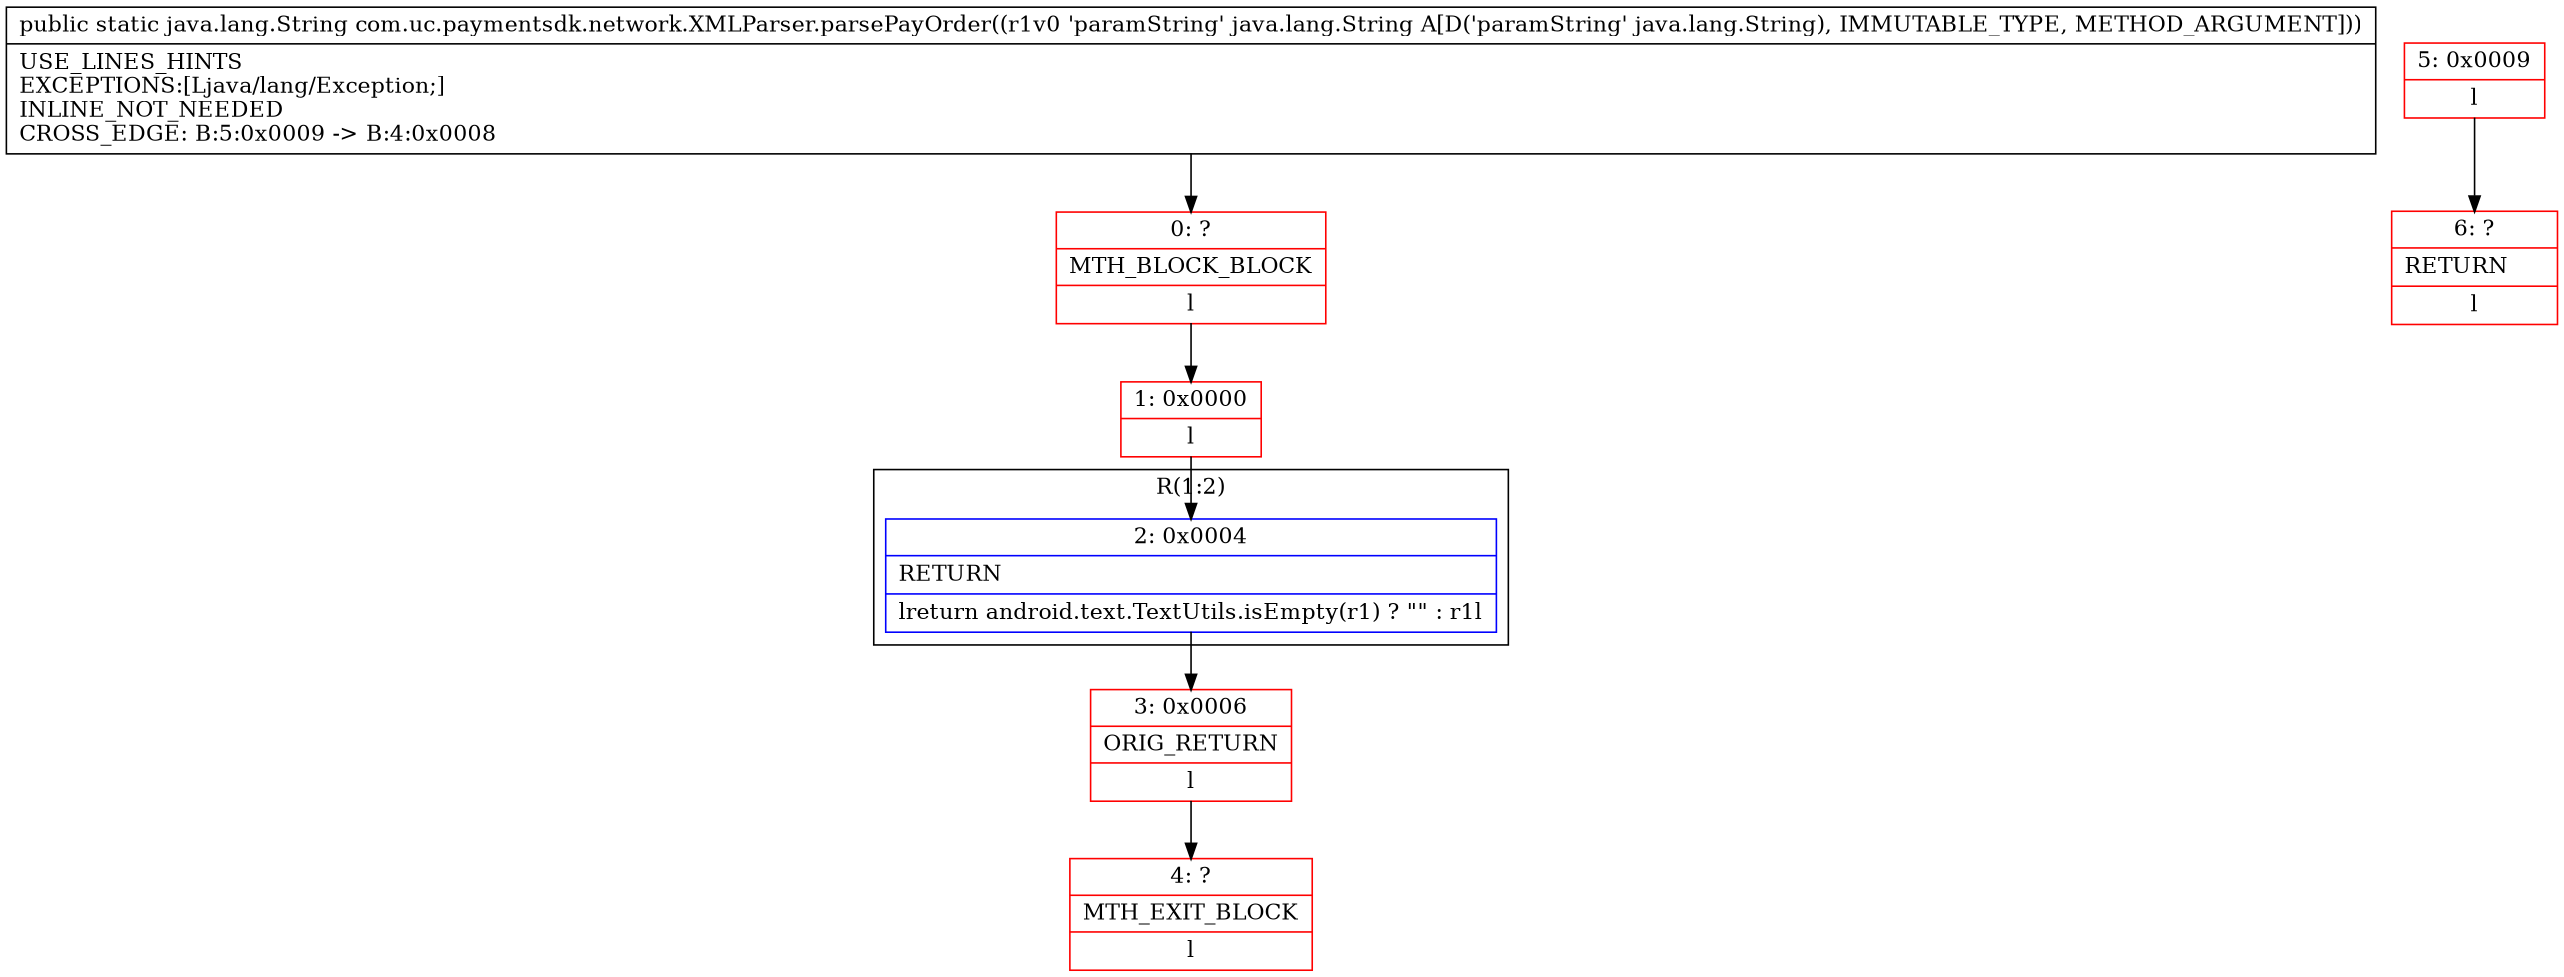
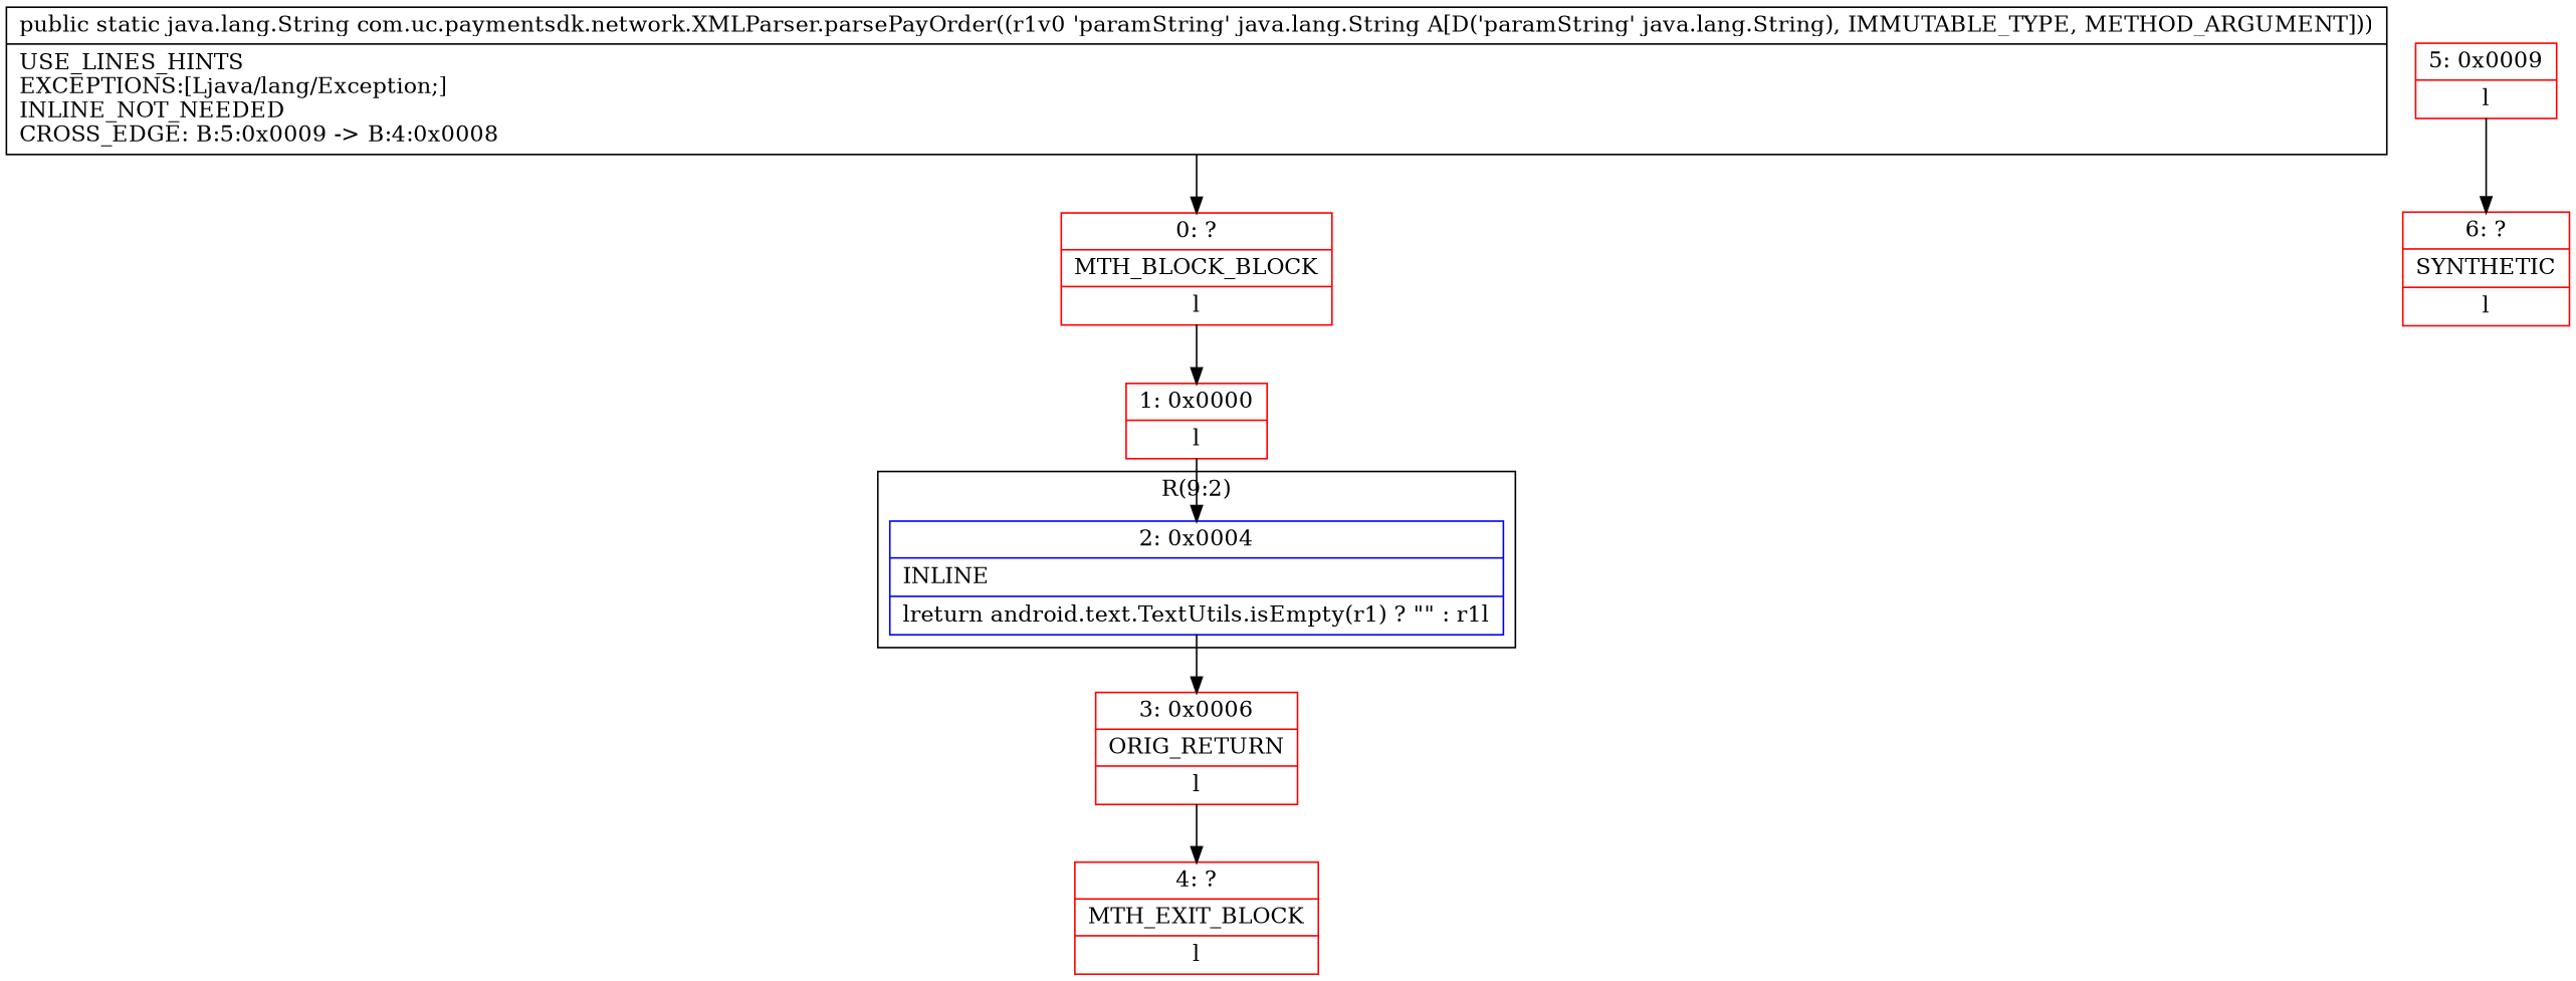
  digraph {
    node [color=red shape=record]
-   n1 [color=blue label="{2\:\ 0x0004|RETURN\l|lreturn android.text.TextUtils.isEmpty(r1) ? \"\" : r1l}"]
+   n1 [color=blue label="{2\:\ 0x0004|INLINE\l|lreturn android.text.TextUtils.isEmpty(r1) ? \"\" : r1l}"]
    n2 [label="{3\:\ 0x0006|ORIG_RETURN\l|l}"]
    n3 [label="{4\:\ ?|MTH_EXIT_BLOCK\l|l}"]
    n4 [label="{5\:\ 0x0009|l}"]
-   n5 [label="{6\:\ ?|RETURN\l|l}"]
+   n5 [label="{6\:\ ?|SYNTHETIC\l|l}"]
    n6 [label="{0\:\ ?|MTH_BLOCK_BLOCK\l|l}"]
    n7 [label="{1\:\ 0x0000|l}"]
    n8 [label="{public static java.lang.String com.uc.paymentsdk.network.XMLParser.parsePayOrder((r1v0 'paramString' java.lang.String A[D('paramString' java.lang.String), IMMUTABLE_TYPE, METHOD_ARGUMENT]))  | USE_LINES_HINTS\lEXCEPTIONS:[Ljava\/lang\/Exception;]\lINLINE_NOT_NEEDED\lCROSS_EDGE: B:5:0x0009 \-\> B:4:0x0008\l}" color=""]
    subgraph cluster_1 {
-     label="R(1:2)"
+     label="R(9:2)"
      n1
    }
    n1 -> n2
    n2 -> n3
    n4 -> n5
    n6 -> n7
    n7 -> n1
    n8 -> n6
  }
